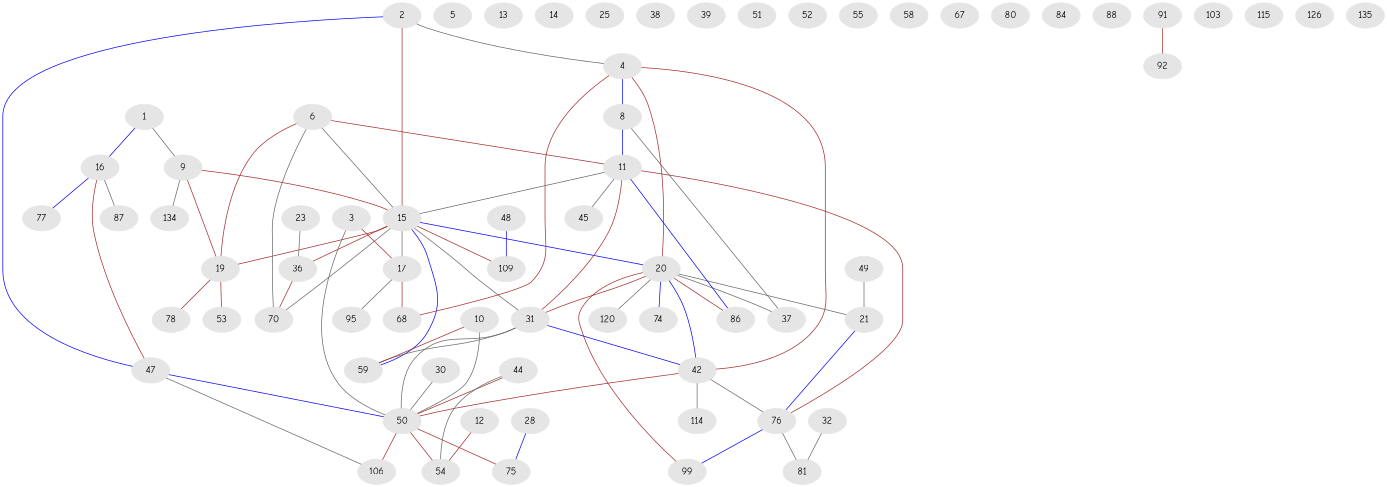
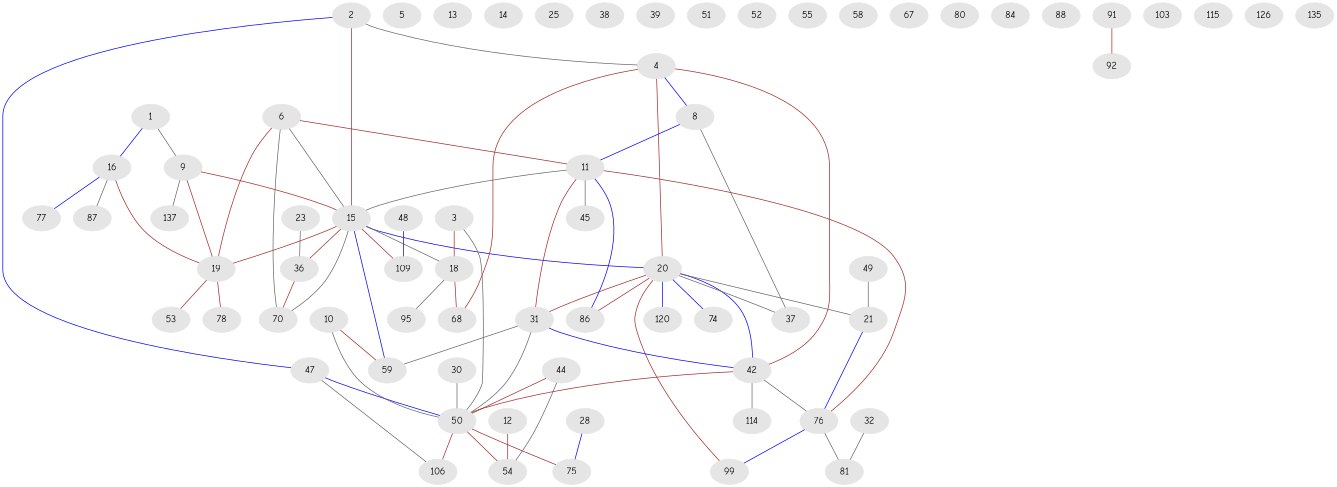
  graph {
    fontname="Comic Neue"
    node [color=gray90 fontname="Comic Neue" style=filled]
    edge [color=brown fontname="Comic Neue"]
    9 [super="+29+104"]
    15 [super="+56+26+18"]
    19 [super="+46+27+98"]
-   134
+   134 [label=137]
    1
    16 [super="+24"]
    47 [super="+61+101"]
    77
    87
    2 [super="+7"]
    4 [super="+60+122+105"]
    8 [super="+41"]
    20 [super="+33"]
    42 [super="+73+63"]
    68 [super="+69"]
-   17 [super="+34"]
+   17 [super="+34" label=18]
    70 [super="+90+116"]
    59 [super="+94+62"]
    31 [super="+125"]
    36 [super="+89+95"]
    109
    50 [super="+79+123"]
    106
    3 [super="+22"]
    n25 [label=95]
    54 [super="+82+72"]
    75
    11 [super="+57+113+124+40"]
    37 [super="+64"]
    21 [super="+127"]
    86 [super="+96+102"]
    74 [super="+97"]
    99
    120 [super="+132"]
    76 [super="+131"]
    114
    5
    45
    6
    53
    78
    10 [super="+93"]
    81
    12 [super="+137"]
    13
    14
    23 [super="+65"]
    25
    28
    30
    32 [super="+43"]
    38
    39 [super="+121"]
    44 [super="+66"]
    48
    49
    51
    52
    55
    58
    67
    80
    84
    88
    91 [super="+119"]
    92
    103
    115
    126
    135
    9 -- 15
    9 -- 19
    9 -- 134 [color=gray40]
    15 -- 19
    15 -- 20 [color=blue]
    15 -- 17 [color=gray40]
    15 -- 70 [color=gray40 weight=2]
    15 -- 59 [color=blue]
-   15 -- 31 [color=gray40]
    15 -- 36
    15 -- 109
    19 -- 53
    19 -- 78
    1 -- 9 [color=gray40]
    1 -- 16 [color=blue]
-   16 -- 47
+   16 -- 19
    16 -- 77 [color=blue]
    16 -- 87 [color=gray40]
    47 -- 50 [color=blue]
    47 -- 106 [color=gray40]
    2 -- 15
    2 -- 47 [color=blue]
    2 -- 4 [color=gray40]
    4 -- 8 [color=blue]
    4 -- 20
    4 -- 42
    4 -- 68
    8 -- 11 [color=blue]
    8 -- 37 [color=gray40]
    20 -- 42 [color=blue]
    20 -- 31
    20 -- 37 [color=gray40]
    20 -- 21 [color=gray40]
    20 -- 86
    20 -- 74 [color=blue]
    20 -- 99
-   20 -- 120 [color=gray40]
+   20 -- 120 [color=blue]
    42 -- 50
    42 -- 76 [color=gray40]
    42 -- 114 [color=gray40]
    17 -- 68
    17 -- n25 [color=gray40]
    31 -- 42 [color=blue]
    31 -- 59 [color=gray40]
    31 -- 50 [color=gray40]
    36 -- 70
    50 -- 106
    50 -- 54
    50 -- 75
    3 -- 17
    3 -- 50 [color=gray40]
    11 -- 15 [color=gray40]
    11 -- 31
    11 -- 86 [color=blue]
    11 -- 76
    11 -- 45 [color=gray40]
    21 -- 76 [color=blue]
    76 -- 99 [color=blue]
    76 -- 81 [color=gray40]
    6 -- 15 [color=gray40]
    6 -- 19
    6 -- 70 [color=gray40]
    6 -- 11
    10 -- 59
    10 -- 50 [color=gray40]
    12 -- 54
    23 -- 36 [color=gray40]
    28 -- 75 [color=blue]
    30 -- 50 [color=gray40]
    32 -- 81 [color=gray40]
    44 -- 50
    44 -- 54 [color=gray40]
    48 -- 109 [color=blue]
    49 -- 21 [color=gray40]
    91 -- 92
  }
